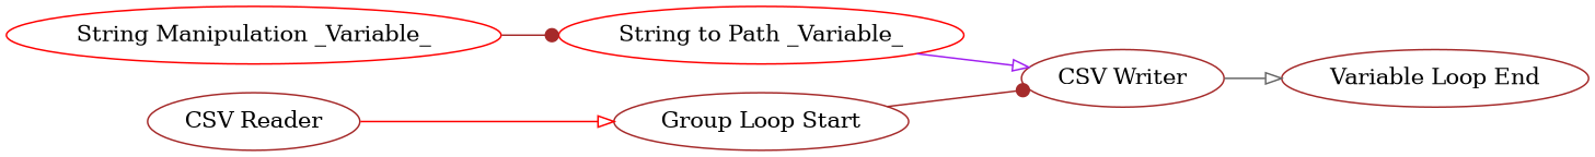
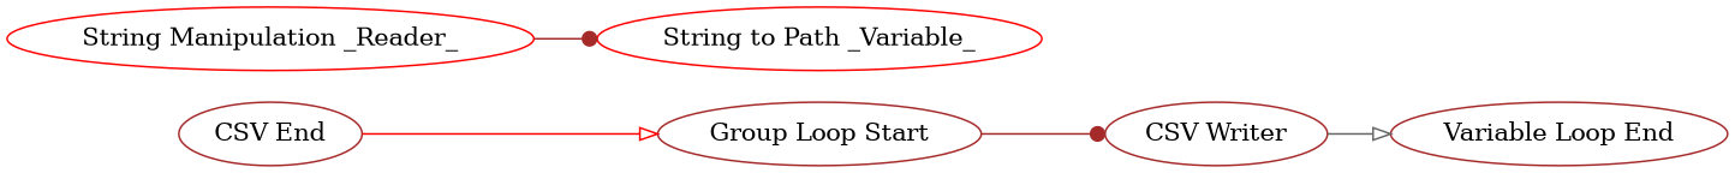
  digraph {
    rankdir=LR
    node [color=brown]
    edge [arrowhead=onormal color=brown]
    n1 [label="CSV Writer"]
    n2 [label="Variable Loop End"]
-   n3 [color=red label="String Manipulation _Variable_"]
+   n3 [color=red label="String Manipulation _Reader_"]
    n4 [color=red label="String to Path _Variable_"]
    n5 [label="Group Loop Start"]
-   n6 [label="CSV Reader"]
+   n6 [label="CSV End"]
    n1 -> n2 [color=gray40]
    n3 -> n4 [arrowhead=dot]
-   n4 -> n1 [color=purple]
    n5 -> n1 [arrowhead=dot]
    n6 -> n5 [color=red]
  }
